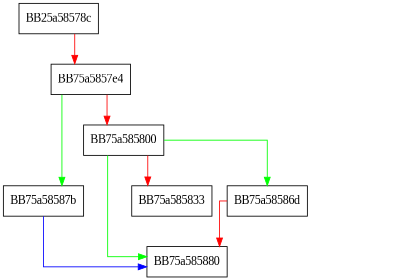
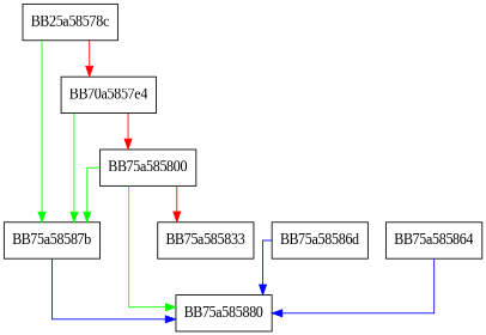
  digraph {
    fontname="Liberation Serif"
    splines=ortho
    node [fontname="Liberation Serif" shape=box]
    edge [color=green fontname="Liberation Serif"]
    n1 [label=BB25a58578c]
    BB75a58587b
-   BB75a5857e4
+   BB75a5857e4 [label=BB70a5857e4]
    BB75a585880
    BB75a585800
    BB75a585833
    BB75a58586d
+   BB75a585864
+   n1 -> BB75a58587b
    n1 -> BB75a5857e4 [color=red]
    BB75a58587b -> BB75a585880 [color=blue]
    BB75a5857e4 -> BB75a58587b
    BB75a5857e4 -> BB75a585800 [color=red]
-   BB75a585800 -> BB75a58586d
+   BB75a585800 -> BB75a58587b
    BB75a585800 -> BB75a585880
    BB75a585800 -> BB75a585833 [color=red]
-   BB75a58586d -> BB75a585880 [color=red]
+   BB75a58586d -> BB75a585880 [color=blue]
+   BB75a585864 -> BB75a585880 [color=blue]
  }
